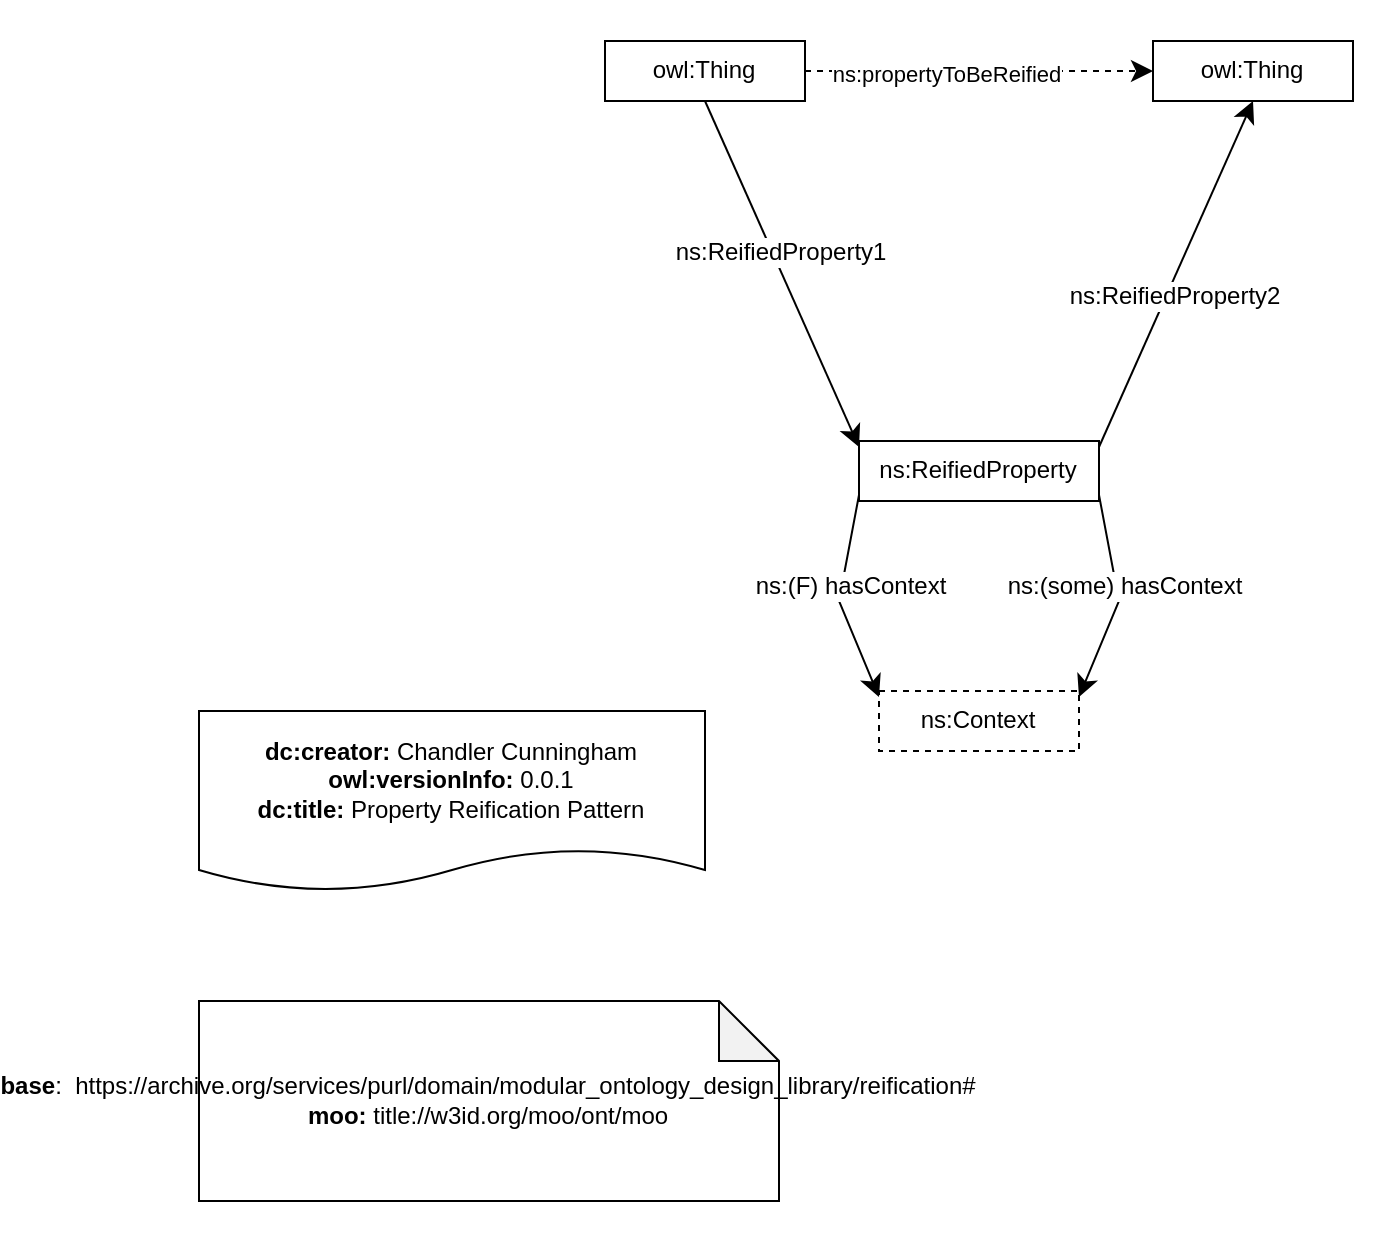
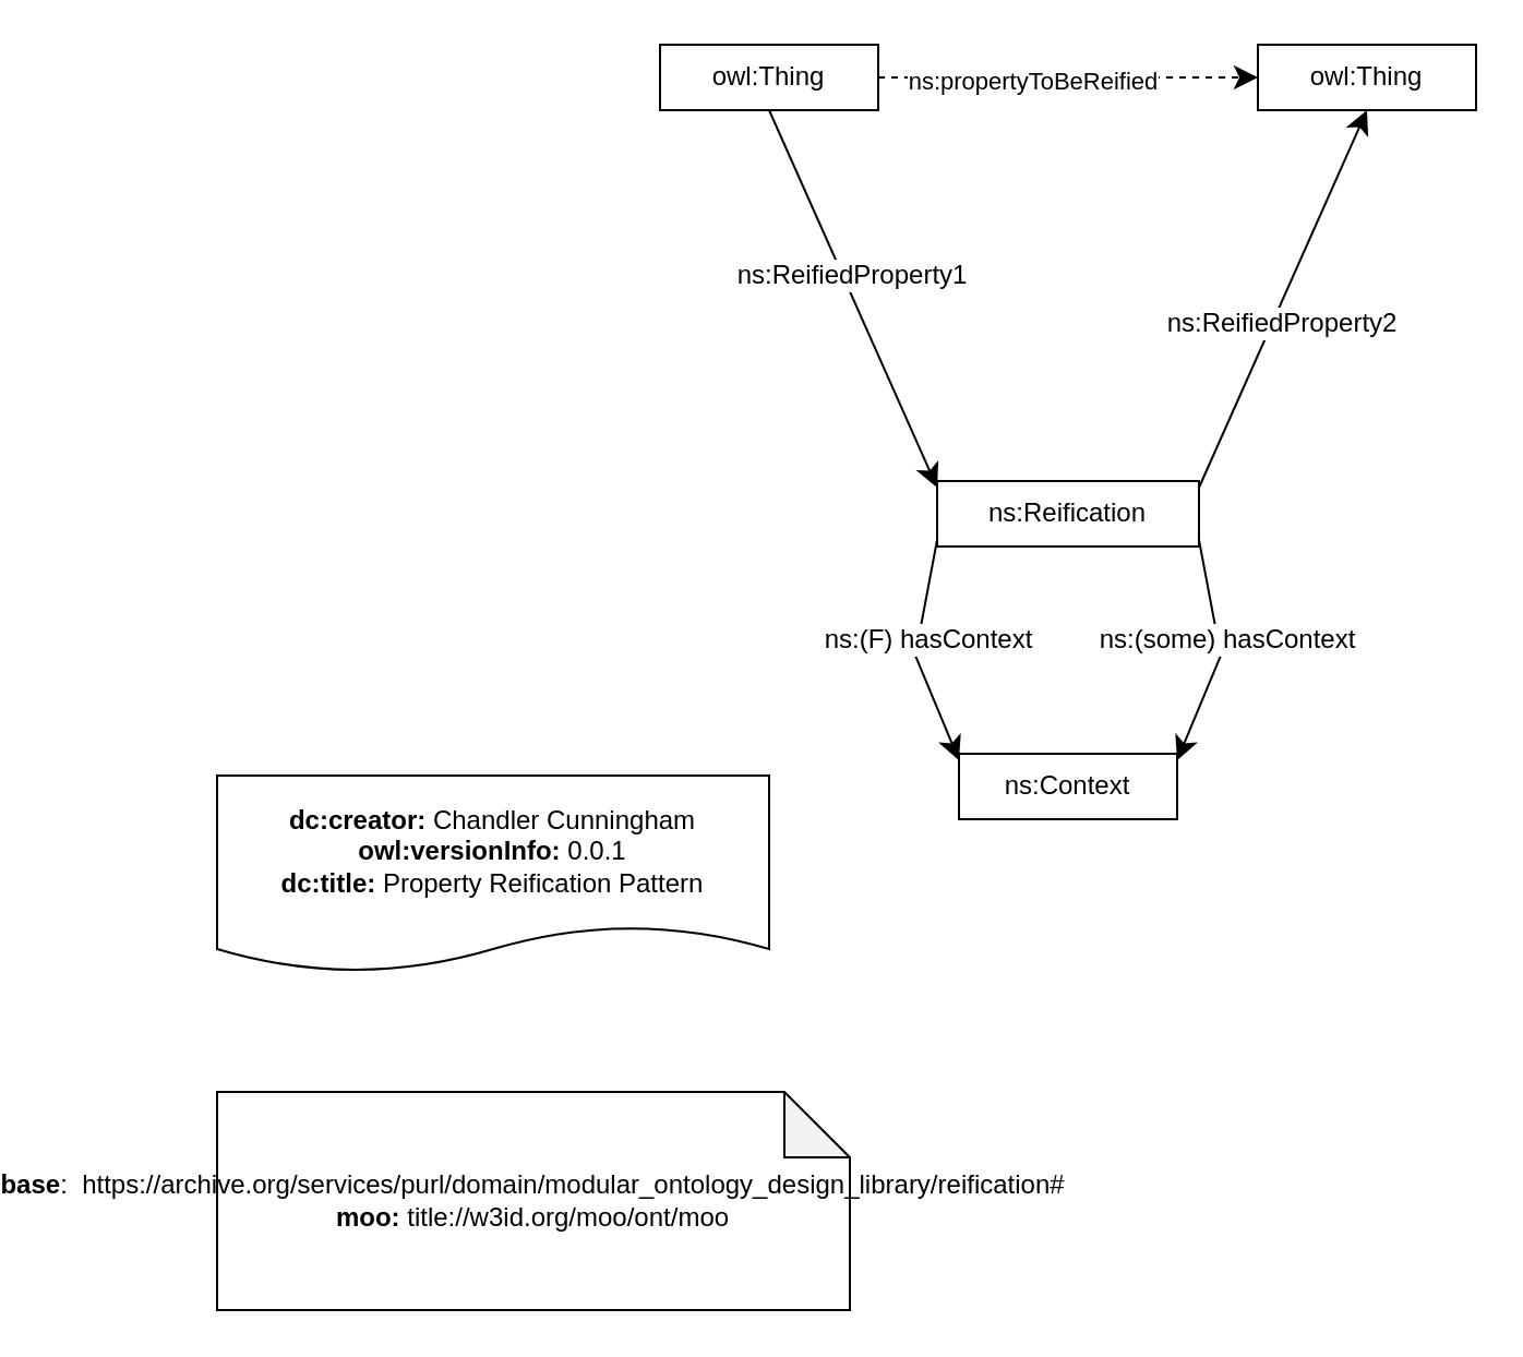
  <mxCell id="0" />
  <mxCell id="1" parent="0" />
  <mxCell id="2" value="&lt;div&gt;&lt;div&gt;&lt;b&gt;base&lt;/b&gt;:&amp;nbsp;&amp;nbsp;https://archive.org/services/purl/domain/modular_ontology_design_library/reification#&lt;/div&gt;&lt;div&gt;&lt;b&gt;moo:&lt;/b&gt;&amp;nbsp;title://w3id.org/moo/ont/moo&lt;/div&gt;&lt;/div&gt;" style="shape=note;whiteSpace=wrap;html=1;backgroundOutline=1;darkOpacity=0.05;" parent="1" vertex="1"><mxGeometry x="20" y="500" width="290" height="100" as="geometry" /></mxCell>
  <mxCell id="3" value="&lt;div&gt;&lt;b&gt;dc:creator:&lt;/b&gt;&amp;nbsp;Chandler Cunningham&lt;/div&gt;&lt;div&gt;&lt;b&gt;owl:versionInfo:&lt;/b&gt;&amp;nbsp;0.0.1&lt;/div&gt;&lt;div&gt;&lt;b&gt;dc:title:&lt;/b&gt;&amp;nbsp;Property Reification Pattern&lt;/div&gt;" style="shape=document;whiteSpace=wrap;html=1;boundedLbl=1;labelBackgroundColor=#ffffff;strokeColor=#000000;fontSize=12;fontColor=#000000;size=0.233;" parent="1" vertex="1"><mxGeometry x="20" y="355" width="253" height="90" as="geometry" /></mxCell>
- <mxCell id="4" value="ns:Context" style="rounded=0;whiteSpace=wrap;html=1;snapToPoint=1;points=[[0.1,0],[0.2,0],[0.3,0],[0.4,0],[0.5,0],[0.6,0],[0.7,0],[0.8,0],[0.9,0],[0,0.1],[0,0.3],[0,0.5],[0,0.7],[0,0.9],[0.1,1],[0.2,1],[0.3,1],[0.4,1],[0.5,1],[0.6,1],[0.7,1],[0.8,1],[0.9,1],[1,0.1],[1,0.3],[1,0.5],[1,0.7],[1,0.9]];dashed=1;" parent="1" vertex="1"><mxGeometry x="360" y="345" width="100" height="30" as="geometry" /></mxCell>
- <mxCell id="5" value="ns:ReifiedProperty" style="rounded=0;whiteSpace=wrap;html=1;snapToPoint=1;points=[[0.1,0],[0.2,0],[0.3,0],[0.4,0],[0.5,0],[0.6,0],[0.7,0],[0.8,0],[0.9,0],[0,0.1],[0,0.3],[0,0.5],[0,0.7],[0,0.9],[0.1,1],[0.2,1],[0.3,1],[0.4,1],[0.5,1],[0.6,1],[0.7,1],[0.8,1],[0.9,1],[1,0.1],[1,0.3],[1,0.5],[1,0.7],[1,0.9]];" parent="1" vertex="1"><mxGeometry x="350" y="220" width="120" height="30" as="geometry" /></mxCell>
+ <mxCell id="4" value="ns:Context" style="rounded=0;whiteSpace=wrap;html=1;snapToPoint=1;points=[[0.1,0],[0.2,0],[0.3,0],[0.4,0],[0.5,0],[0.6,0],[0.7,0],[0.8,0],[0.9,0],[0,0.1],[0,0.3],[0,0.5],[0,0.7],[0,0.9],[0.1,1],[0.2,1],[0.3,1],[0.4,1],[0.5,1],[0.6,1],[0.7,1],[0.8,1],[0.9,1],[1,0.1],[1,0.3],[1,0.5],[1,0.7],[1,0.9]];" parent="1" vertex="1"><mxGeometry x="360" y="345" width="100" height="30" as="geometry" /></mxCell>
+ <mxCell id="5" value="ns:Reification" style="rounded=0;whiteSpace=wrap;html=1;snapToPoint=1;points=[[0.1,0],[0.2,0],[0.3,0],[0.4,0],[0.5,0],[0.6,0],[0.7,0],[0.8,0],[0.9,0],[0,0.1],[0,0.3],[0,0.5],[0,0.7],[0,0.9],[0.1,1],[0.2,1],[0.3,1],[0.4,1],[0.5,1],[0.6,1],[0.7,1],[0.8,1],[0.9,1],[1,0.1],[1,0.3],[1,0.5],[1,0.7],[1,0.9]];" parent="1" vertex="1"><mxGeometry x="350" y="220" width="120" height="30" as="geometry" /></mxCell>
  <mxCell id="6" value="owl:Thing" style="rounded=0;whiteSpace=wrap;html=1;snapToPoint=1;points=[[0.1,0],[0.2,0],[0.3,0],[0.4,0],[0.5,0],[0.6,0],[0.7,0],[0.8,0],[0.9,0],[0,0.1],[0,0.3],[0,0.5],[0,0.7],[0,0.9],[0.1,1],[0.2,1],[0.3,1],[0.4,1],[0.5,1],[0.6,1],[0.7,1],[0.8,1],[0.9,1],[1,0.1],[1,0.3],[1,0.5],[1,0.7],[1,0.9]];" parent="1" vertex="1"><mxGeometry x="497" y="20" width="100" height="30" as="geometry" /></mxCell>
  <mxCell id="7" value="owl:Thing" style="rounded=0;whiteSpace=wrap;html=1;snapToPoint=1;points=[[0.1,0],[0.2,0],[0.3,0],[0.4,0],[0.5,0],[0.6,0],[0.7,0],[0.8,0],[0.9,0],[0,0.1],[0,0.3],[0,0.5],[0,0.7],[0,0.9],[0.1,1],[0.2,1],[0.3,1],[0.4,1],[0.5,1],[0.6,1],[0.7,1],[0.8,1],[0.9,1],[1,0.1],[1,0.3],[1,0.5],[1,0.7],[1,0.9]];" parent="1" vertex="1"><mxGeometry x="223" y="20" width="100" height="30" as="geometry" /></mxCell>
  <mxCell id="8" value="" style="endArrow=classic;html=1;exitX=1;exitY=0.5;exitDx=0;exitDy=0;entryX=0;entryY=0.5;entryDx=0;entryDy=0;endSize=8;dashed=1;arcSize=0;" parent="1" source="7" target="6" edge="1"><mxGeometry width="50" height="50" relative="1" as="geometry"><mxPoint x="203" y="138.33" as="sourcePoint" /><mxPoint x="415" y="138.33" as="targetPoint" /></mxGeometry></mxCell>
  <mxCell id="9" value="&lt;div&gt;ns:propertyToBeReified&lt;/div&gt;" style="edgeLabel;html=1;align=center;verticalAlign=middle;resizable=0;points=[];" parent="8" vertex="1" connectable="0"><mxGeometry x="-0.191" y="-1" relative="1" as="geometry"><mxPoint as="offset" /></mxGeometry></mxCell>
  <mxCell id="10" value="" style="endArrow=classic;html=1;exitX=1;exitY=0.1;exitDx=0;exitDy=0;entryX=0.5;entryY=1;entryDx=0;entryDy=0;endSize=8;arcSize=0;" parent="1" source="5" target="6" edge="1"><mxGeometry width="50" height="50" relative="1" as="geometry"><mxPoint x="310" y="140" as="sourcePoint" /><mxPoint x="484" y="140" as="targetPoint" /></mxGeometry></mxCell>
  <mxCell id="11" value="&lt;div&gt;ns:ReifiedProperty2&lt;/div&gt;" style="text;html=1;align=center;verticalAlign=middle;resizable=0;points=[];labelBackgroundColor=#ffffff;" parent="10" vertex="1" connectable="0"><mxGeometry x="-0.127" relative="1" as="geometry"><mxPoint x="4.17" as="offset" /></mxGeometry></mxCell>
  <mxCell id="12" value="" style="endArrow=classic;html=1;exitX=0.5;exitY=1;exitDx=0;exitDy=0;entryX=0;entryY=0.1;entryDx=0;entryDy=0;endSize=8;arcSize=0;" parent="1" source="7" target="5" edge="1"><mxGeometry width="50" height="50" relative="1" as="geometry"><mxPoint x="320" y="150" as="sourcePoint" /><mxPoint x="494" y="150" as="targetPoint" /></mxGeometry></mxCell>
  <mxCell id="13" value="&lt;div&gt;ns:ReifiedProperty1&lt;/div&gt;" style="text;html=1;align=center;verticalAlign=middle;resizable=0;points=[];labelBackgroundColor=#ffffff;" parent="12" vertex="1" connectable="0"><mxGeometry x="-0.127" relative="1" as="geometry"><mxPoint x="4.17" as="offset" /></mxGeometry></mxCell>
  <mxCell id="14" value="" style="endArrow=classic;html=1;exitX=1;exitY=0.9;exitDx=0;exitDy=0;entryX=1;entryY=0.1;entryDx=0;entryDy=0;endSize=8;arcSize=0;" edge="1" parent="1" source="5" target="4"><mxGeometry width="50" height="50" relative="1" as="geometry"><mxPoint x="497" y="250" as="sourcePoint" /><mxPoint x="574" y="423" as="targetPoint" /><Array as="points"><mxPoint x="480" y="300" /></Array></mxGeometry></mxCell>
  <mxCell id="15" value="&lt;div&gt;ns:(some) hasContext&lt;/div&gt;" style="text;html=1;align=center;verticalAlign=middle;resizable=0;points=[];labelBackgroundColor=#ffffff;" vertex="1" connectable="0" parent="14"><mxGeometry x="-0.127" relative="1" as="geometry"><mxPoint x="4.17" as="offset" /></mxGeometry></mxCell>
  <mxCell id="16" value="" style="endArrow=classic;html=1;exitX=0;exitY=0.9;exitDx=0;exitDy=0;entryX=0;entryY=0.1;entryDx=0;entryDy=0;endSize=8;arcSize=0;" edge="1" parent="1" source="5" target="4"><mxGeometry width="50" height="50" relative="1" as="geometry"><mxPoint x="480" y="257" as="sourcePoint" /><mxPoint x="470" y="358" as="targetPoint" /><Array as="points"><mxPoint x="340" y="300" /></Array></mxGeometry></mxCell>
  <mxCell id="17" value="&lt;div&gt;ns:(F) hasContext&lt;/div&gt;" style="text;html=1;align=center;verticalAlign=middle;resizable=0;points=[];labelBackgroundColor=#ffffff;" vertex="1" connectable="0" parent="16"><mxGeometry x="-0.127" relative="1" as="geometry"><mxPoint x="4.17" as="offset" /></mxGeometry></mxCell>
